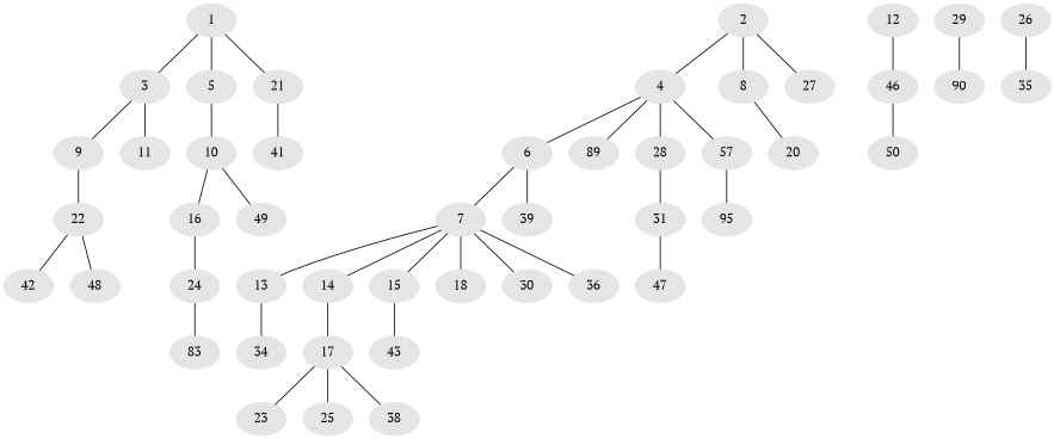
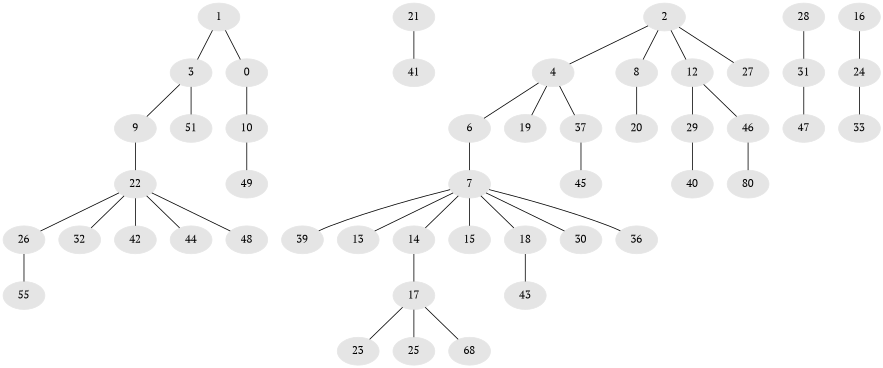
  graph {
    fontname="PT Serif"
    node [color=gray90 fontname="PT Serif" style=filled]
    edge [fontname="PT Serif"]
    1
    3
-   5
+   5 [label=0]
    21
    2
    4
    8
    12
    27
    9
-   11
+   11 [label=51]
    10
    41
    6
-   19 [label=89]
+   19
    28
-   37 [label=57]
+   37
    20
    29
    46
    22
    7
    39
    31
-   45 [label=95]
+   45
    16
    49
    13
    14
    15
    18
    30
    36
-   34
    17
    43
    26
+   32
    42
+   44
    48
    24
-   40 [label=90]
-   50
+   40
+   50 [label=80]
    23
    25
-   38
-   33 [label=83]
-   35
+   38 [label=68]
+   33
+   35 [label=55]
    47
    1 -- 3
    1 -- 5
-   1 -- 21
    3 -- 9
    3 -- 11
    5 -- 10
    21 -- 41
    2 -- 4
    2 -- 8
+   2 -- 12
    2 -- 27
    4 -- 6
    4 -- 19
-   4 -- 28
    4 -- 37
    8 -- 20
+   12 -- 29
    12 -- 46
    9 -- 22
-   10 -- 16
    10 -- 49
    6 -- 7
-   6 -- 39
+   7 -- 39
    28 -- 31
    37 -- 45
    29 -- 40
    46 -- 50
+   22 -- 26
+   22 -- 32
    22 -- 42
+   22 -- 44
    22 -- 48
    7 -- 13
    7 -- 14
    7 -- 15
    7 -- 18
    7 -- 30
    7 -- 36
    31 -- 47
    16 -- 24
-   13 -- 34
    14 -- 17
-   15 -- 43
+   18 -- 43
    17 -- 23
    17 -- 25
    17 -- 38
    26 -- 35
    24 -- 33
  }
